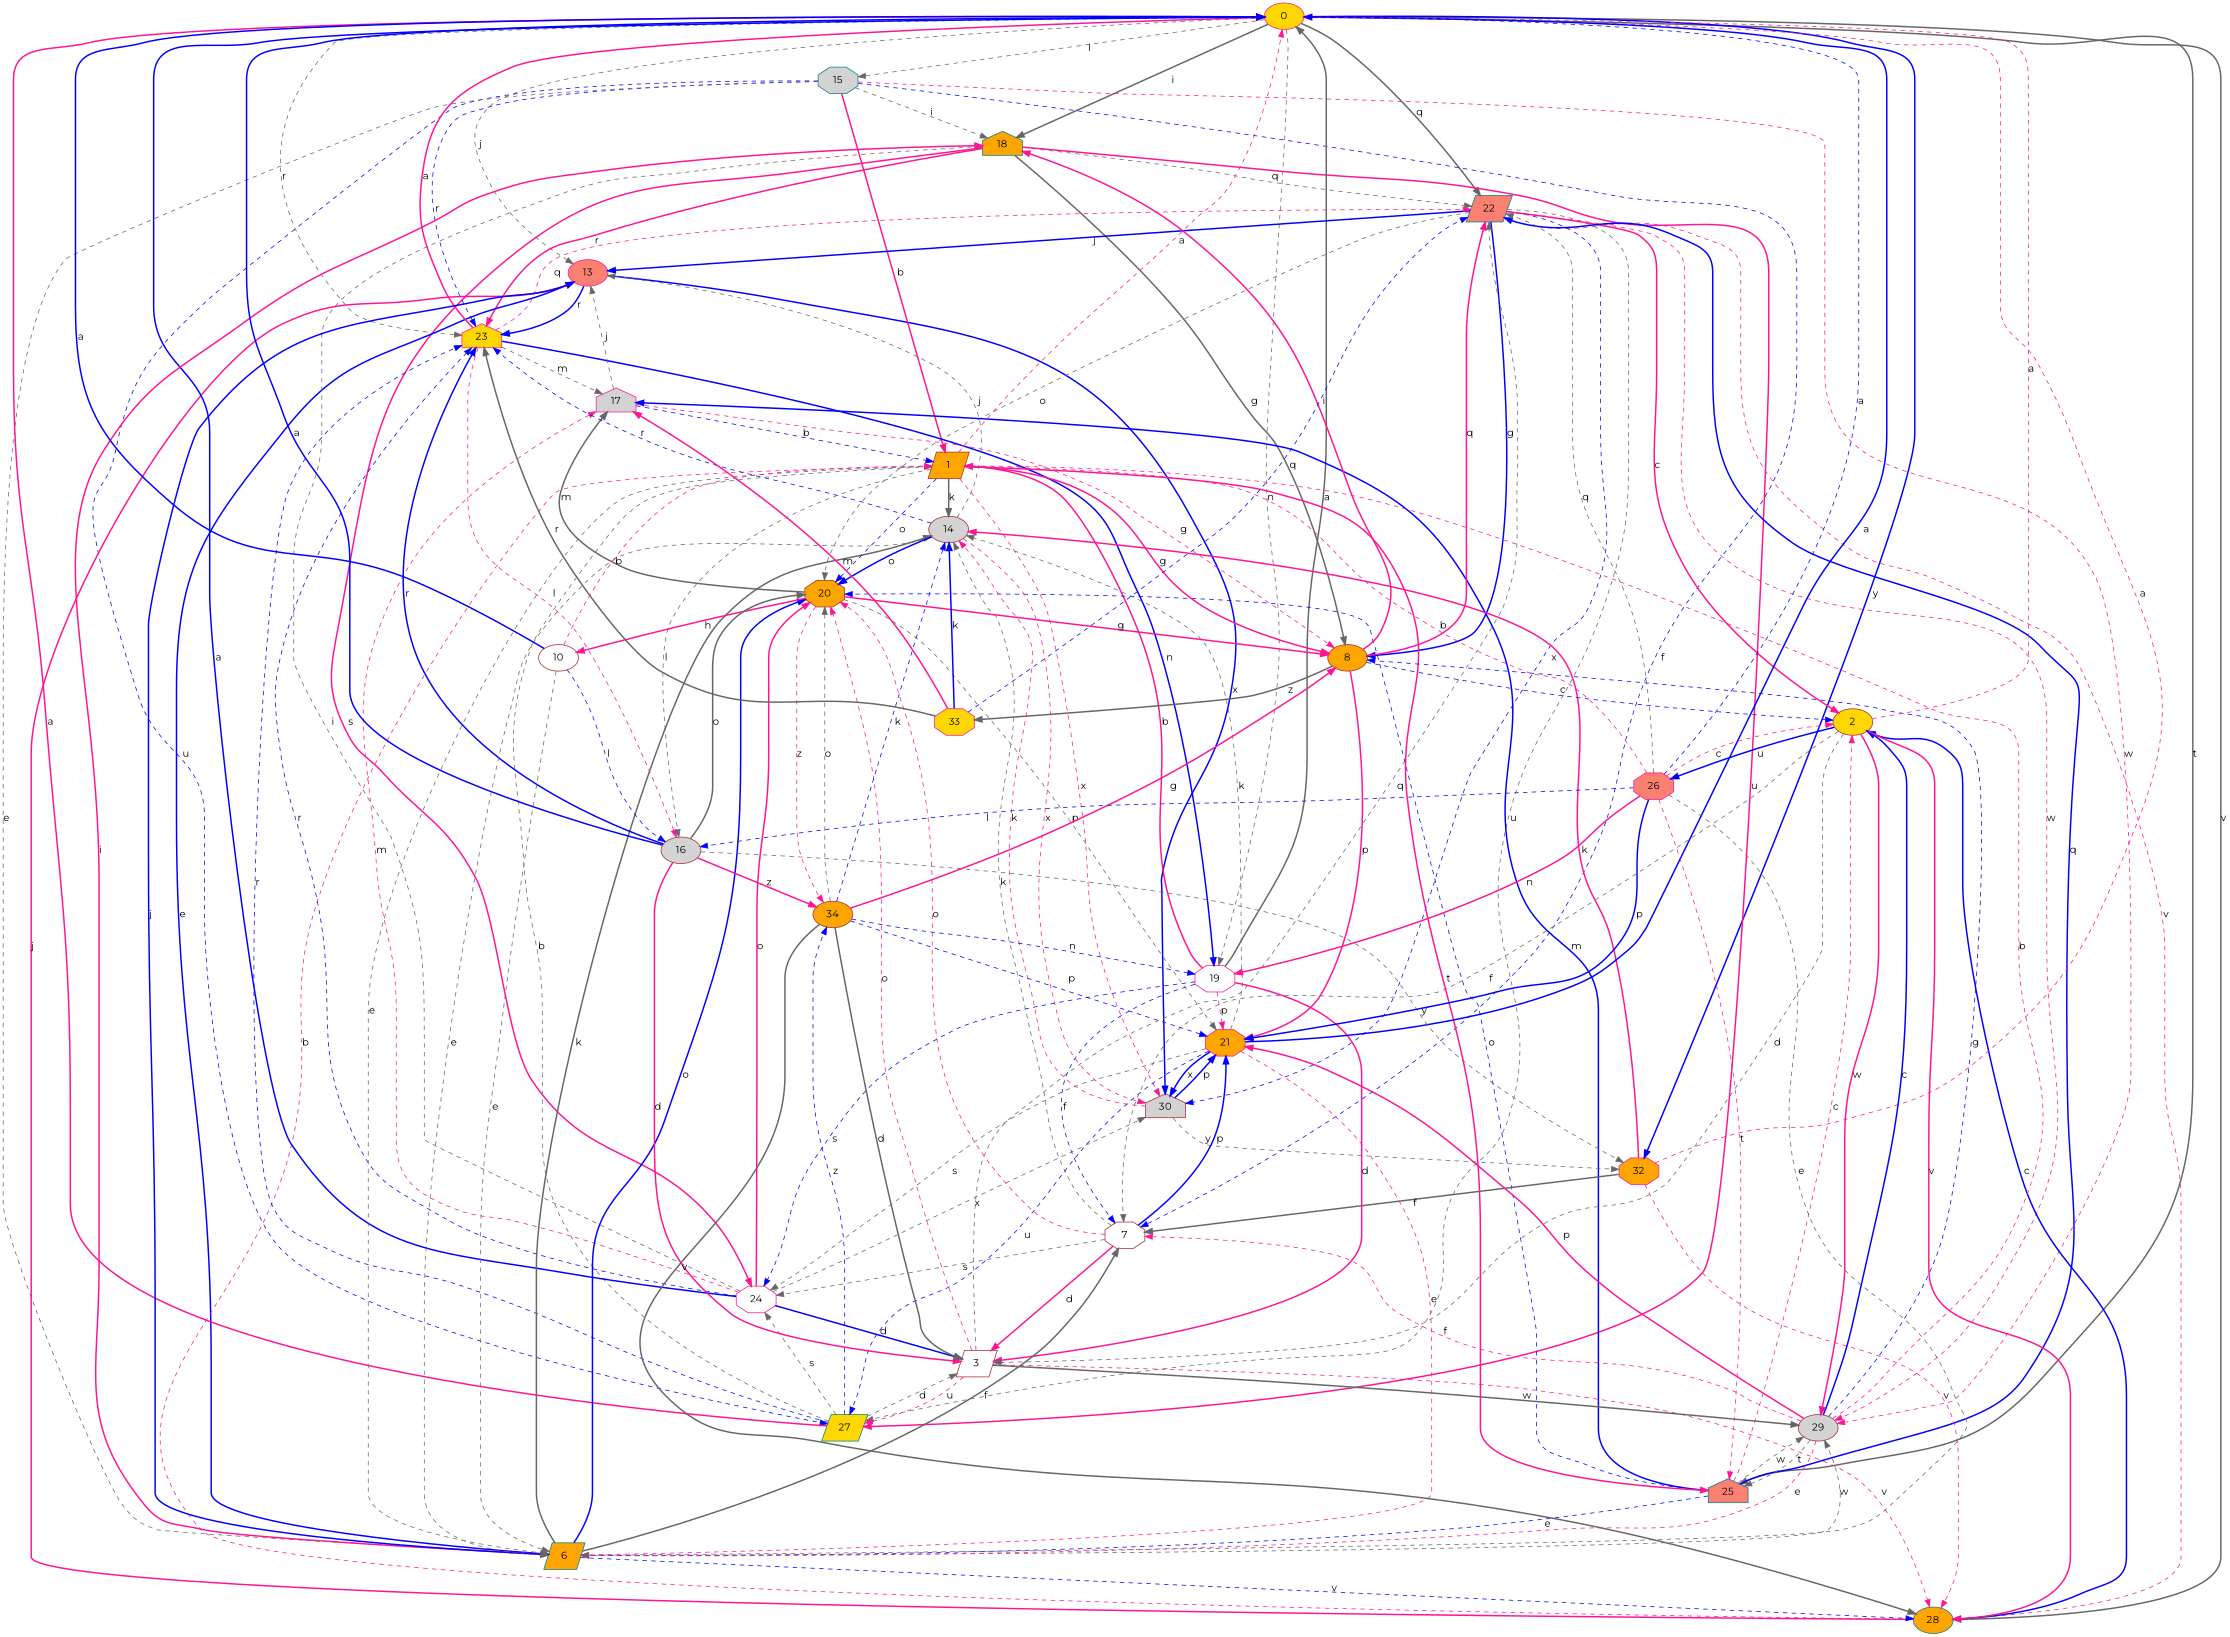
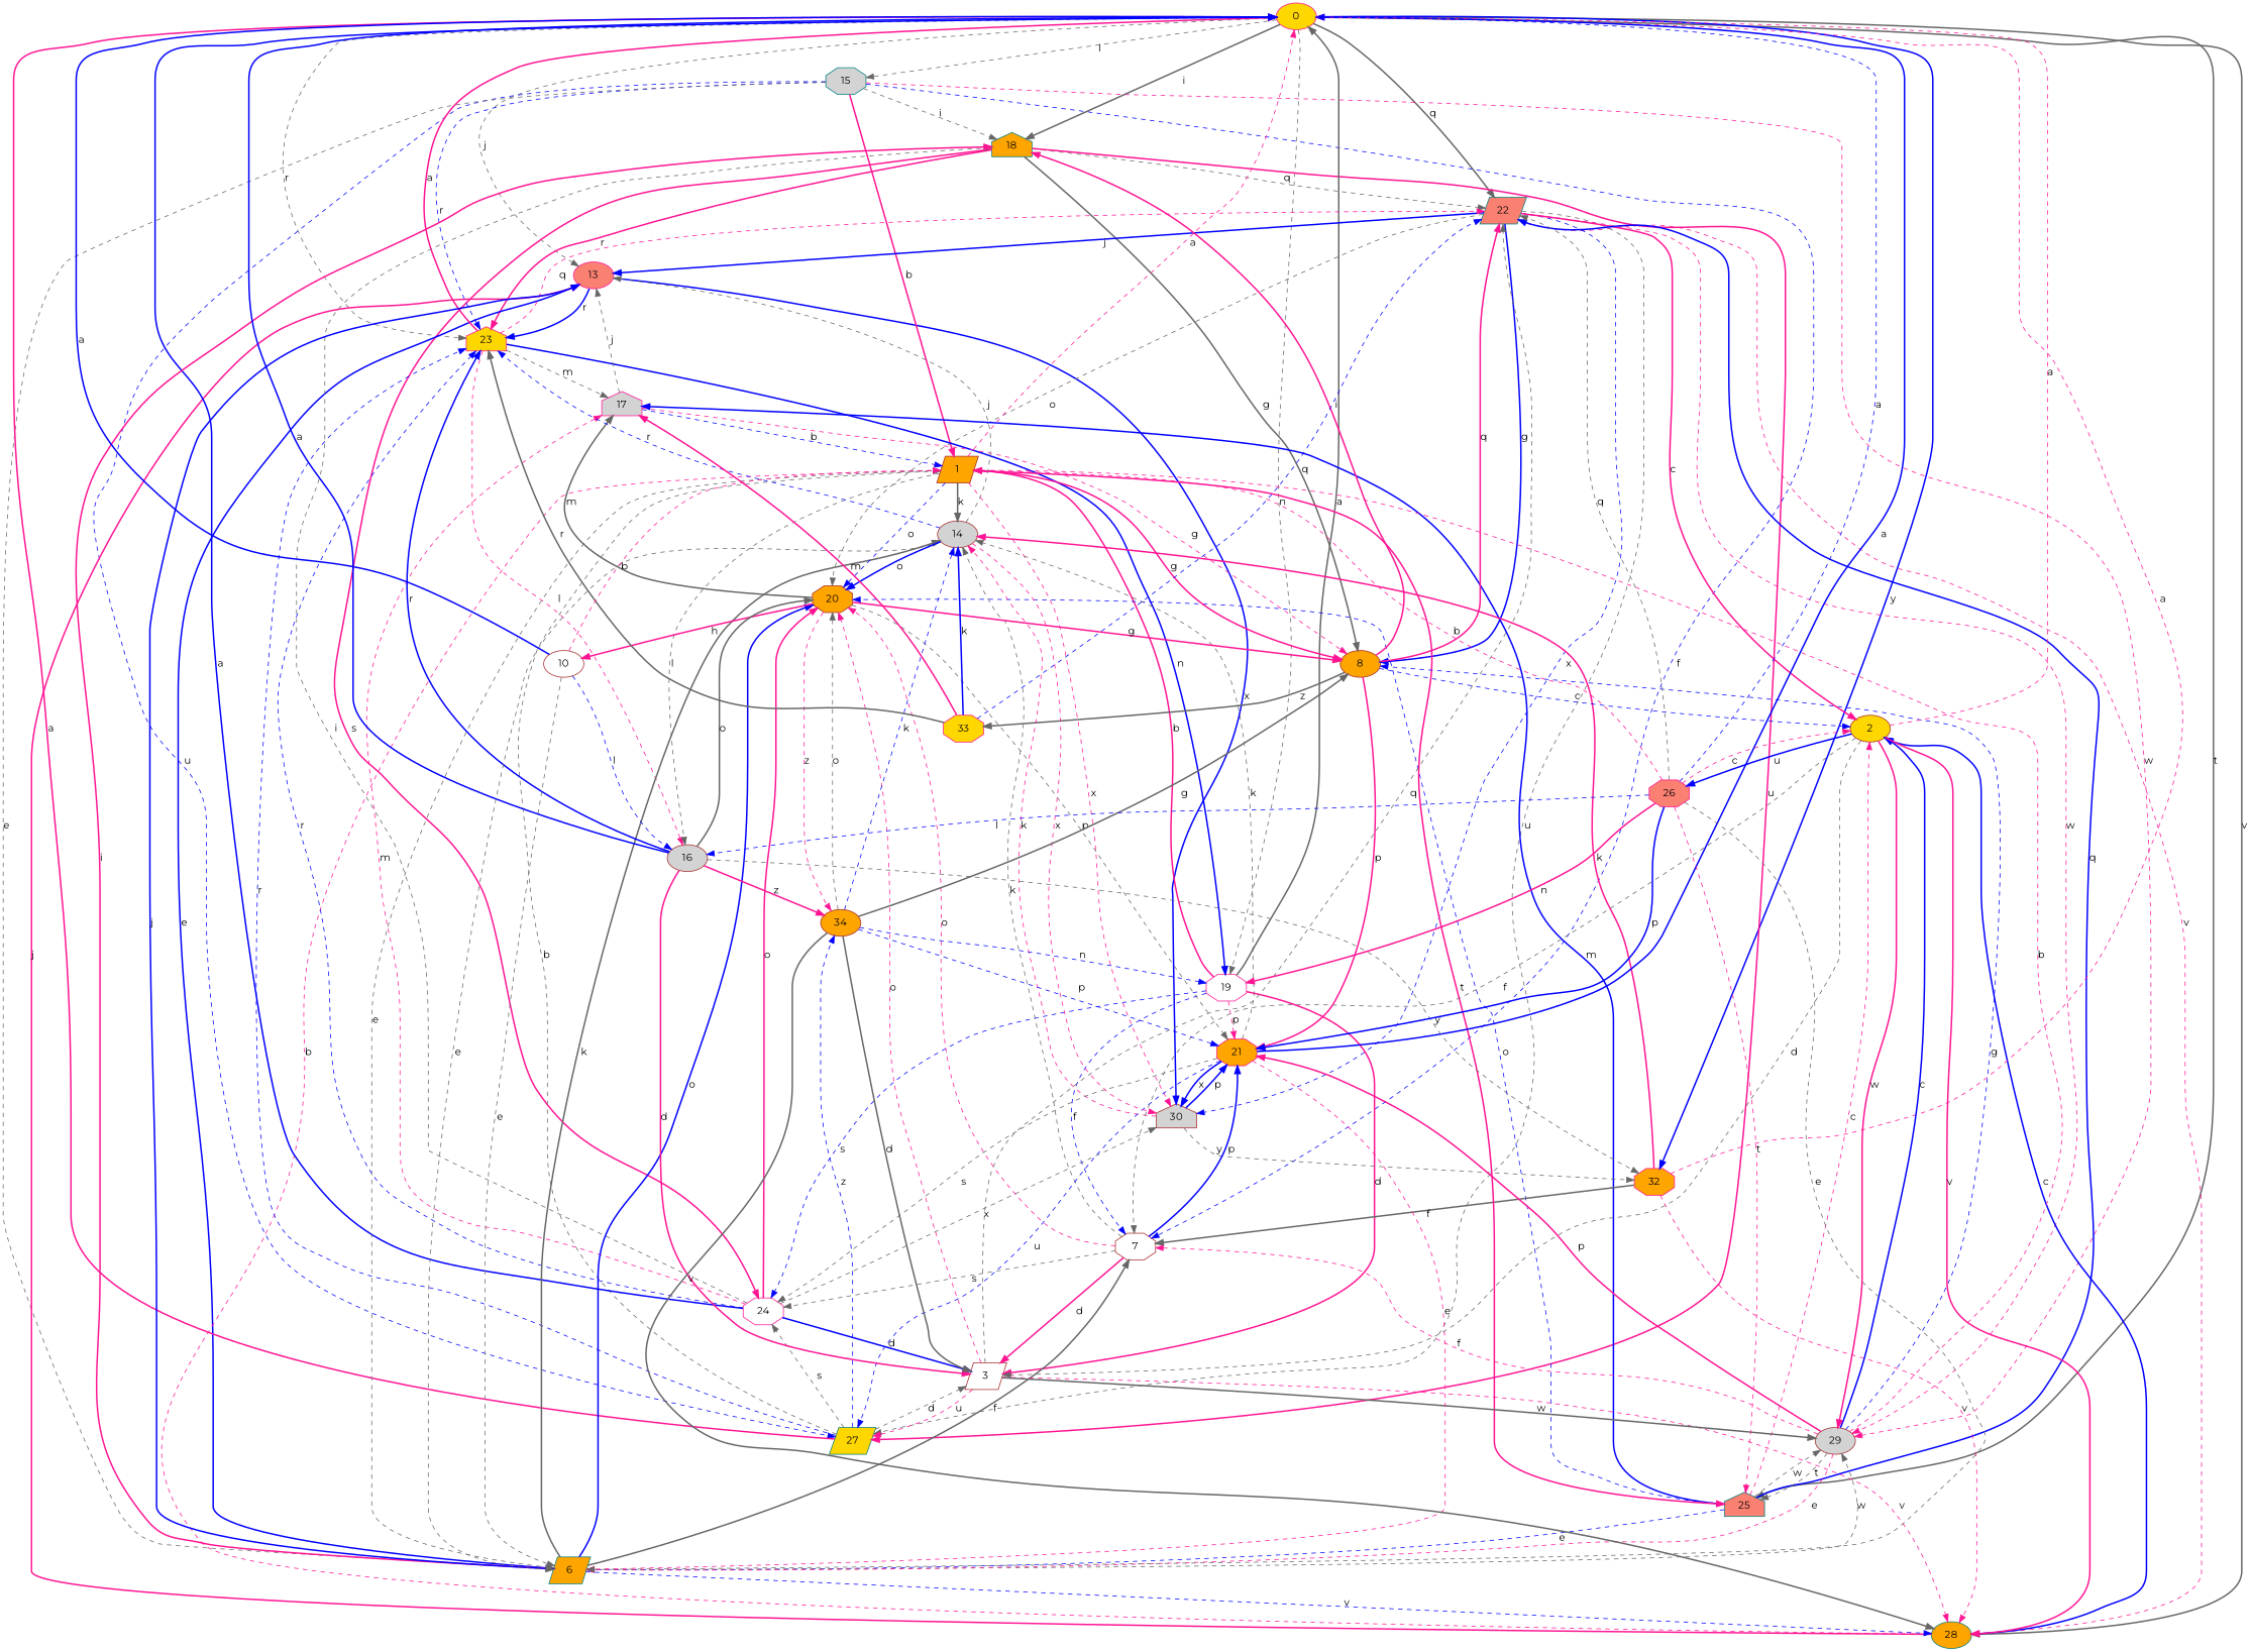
  strict digraph {
    fontname=Montserrat
    node [color=brown fillcolor=orange fontname=Montserrat shape=ellipse style=filled]
    edge [color=deeppink fontname=Montserrat style=dashed]
    0 [color=deeppink fillcolor=gold]
    n2 [color=teal label=18 shape=house]
    13 [color=deeppink fillcolor=salmon]
    15 [color=teal fillcolor=lightgrey shape=octagon]
    19 [color=deeppink fillcolor=white shape=octagon]
    22 [color=teal fillcolor=salmon shape=parallelogram]
    23 [color=deeppink fillcolor=gold shape=house]
    25 [color=teal fillcolor=salmon shape=house]
    28 [color=teal]
    32 [color=deeppink shape=octagon]
    8
    27 [color=teal fillcolor=gold shape=parallelogram]
    24 [color=deeppink fillcolor=white shape=octagon]
    6 [color=teal shape=parallelogram]
    30 [fillcolor=lightgrey shape=house]
    1 [shape=parallelogram]
    7 [fillcolor=white shape=octagon]
    29 [fillcolor=lightgrey]
    3 [fillcolor=white shape=parallelogram]
    21 [color=deeppink shape=octagon]
    20 [shape=octagon]
    2 [fillcolor=gold]
    16 [fillcolor=lightgrey]
    17 [color=deeppink fillcolor=lightgrey shape=house]
    14 [fillcolor=lightgrey]
    33 [color=deeppink fillcolor=gold shape=octagon]
    34
    10 [fillcolor=white]
    26 [color=deeppink fillcolor=salmon shape=octagon]
    0 -> n2 [color=gray40 label=i style=bold]
    0 -> 13 [color=gray40 label=j]
    0 -> 15 [color=gray40 label=l]
    0 -> 19 [color=gray40 label=n]
    0 -> 22 [color=gray40 label=q style=bold]
    0 -> 23 [color=gray40 label=r]
    0 -> 25 [color=gray40 label=t style=bold]
    0 -> 28 [color=gray40 label=v style=bold]
    0 -> 32 [color=blue label=y style=bold]
    n2 -> 22 [color=gray40 label=q]
    n2 -> 23 [label=r style=bold]
    n2 -> 8 [color=gray40 label=g style=bold]
    n2 -> 27 [label=u style=bold]
    n2 -> 24 [label=s style=bold]
    13 -> 23 [color=blue label=r style=bold]
    13 -> 6 [color=blue label=e style=bold]
    13 -> 30 [color=blue label=x style=bold]
    15 -> n2 [color=gray40 label=i]
    15 -> 23 [color=blue label=r]
    15 -> 27 [color=blue label=u]
    15 -> 6 [color=gray40 label=e]
    15 -> 1 [label=b style=bold]
    15 -> 7 [color=blue label=f]
    15 -> 29 [label=w]
    19 -> 0 [color=gray40 label=a style=bold]
    19 -> 24 [color=blue label=s]
    19 -> 1 [label=b style=bold]
    19 -> 7 [color=blue label=f]
    19 -> 3 [label=d style=bold]
    19 -> 21 [label=p]
    22 -> 13 [color=blue label=j style=bold]
    22 -> 28 [label=v]
    22 -> 8 [color=blue label=g style=bold]
    22 -> 27 [color=gray40 label=u]
    22 -> 30 [color=blue label=x]
    22 -> 29 [label=w]
    22 -> 20 [color=gray40 label=o]
    22 -> 2 [label=c style=bold]
    23 -> 0 [label=a style=bold]
    23 -> 19 [color=blue label=n style=bold]
    23 -> 22 [label=q]
    23 -> 16 [label=l]
    23 -> 17 [color=gray40 label=m]
    25 -> 22 [color=blue label=q style=bold]
    25 -> 6 [color=blue label=e]
    25 -> 29 [color=gray40 label=w]
    25 -> 20 [color=blue label=o]
    25 -> 2 [label=c]
    25 -> 17 [color=blue label=m style=bold]
    28 -> 13 [label=j style=bold]
    28 -> 1 [label=b]
    28 -> 2 [color=blue label=c style=bold]
    32 -> 0 [label=a]
    32 -> 28 [label=v]
    32 -> 7 [color=gray40 label=f style=bold]
    32 -> 14 [label=k style=bold]
    8 -> n2 [label=i style=bold]
    8 -> 22 [label=q style=bold]
    8 -> 21 [label=p style=bold]
    8 -> 2 [color=blue label=c]
    8 -> 33 [color=gray40 label=z style=bold]
    27 -> 0 [label=a style=bold]
    27 -> 23 [color=blue label=r]
    27 -> 24 [color=gray40 label=s]
    27 -> 1 [color=gray40 label=b]
    27 -> 3 [color=gray40 label=d]
    27 -> 34 [color=blue label=z]
    24 -> 0 [color=blue label=a style=bold]
    24 -> n2 [color=gray40 label=i]
    24 -> 23 [color=blue label=r]
    24 -> 30 [color=gray40 label=x]
    24 -> 3 [color=blue label=d style=bold]
    24 -> 20 [label=o style=bold]
    24 -> 17 [label=m]
    6 -> n2 [label=i style=bold]
    6 -> 13 [color=blue label=j style=bold]
    6 -> 28 [color=blue label=v]
    6 -> 7 [color=gray40 label=f style=bold]
    6 -> 29 [color=gray40 label=w]
    6 -> 20 [color=blue label=o style=bold]
    6 -> 14 [color=gray40 label=k style=bold]
    30 -> 32 [color=gray40 label=y]
    30 -> 21 [color=blue label=p style=bold]
    30 -> 14 [label=k]
    1 -> 0 [label=a]
    1 -> 25 [label=t style=bold]
    1 -> 8 [label=g style=bold]
    1 -> 6 [color=gray40 label=e]
    1 -> 30 [label=x]
    1 -> 20 [color=blue label=o]
    1 -> 16 [color=gray40 label=l]
    1 -> 14 [color=gray40 label=k style=bold]
    7 -> 24 [color=gray40 label=s]
    7 -> 3 [label=d style=bold]
    7 -> 21 [color=blue label=p style=bold]
    7 -> 20 [label=o]
    7 -> 14 [color=gray40 label=k]
    29 -> 25 [color=gray40 label=t]
    29 -> 8 [color=blue label=g]
    29 -> 6 [label=e]
    29 -> 1 [label=b]
    29 -> 7 [label=f]
    29 -> 21 [label=p style=bold]
    29 -> 2 [color=blue label=c style=bold]
    3 -> 22 [color=gray40 label=q]
    3 -> 28 [label=v]
    3 -> 27 [label=u]
    3 -> 29 [color=gray40 label=w style=bold]
    3 -> 20 [label=o]
    21 -> 0 [color=blue label=a style=bold]
    21 -> 27 [color=blue label=u]
    21 -> 24 [color=gray40 label=s]
    21 -> 6 [label=e]
    21 -> 30 [color=blue label=x style=bold]
    21 -> 14 [color=gray40 label=k]
    20 -> 8 [label=g style=bold]
    20 -> 21 [color=gray40 label=p]
    20 -> 17 [color=gray40 label=m style=bold]
    20 -> 34 [label=z]
    20 -> 10 [label=h style=bold]
    2 -> 0 [label=a]
    2 -> 28 [label=v style=bold]
    2 -> 7 [color=gray40 label=f]
    2 -> 29 [label=w style=bold]
    2 -> 3 [color=gray40 label=d]
    2 -> 26 [color=blue label=u style=bold]
    16 -> 0 [color=blue label=a style=bold]
    16 -> 23 [color=blue label=r style=bold]
    16 -> 32 [color=gray40 label=y]
    16 -> 3 [label=d style=bold]
    16 -> 20 [color=gray40 label=o style=bold]
    16 -> 34 [label=z style=bold]
    17 -> 13 [color=gray40 label=j]
    17 -> 8 [label=g]
    17 -> 1 [color=blue label=b]
    14 -> 13 [color=gray40 label=j]
    14 -> 23 [color=blue label=r]
    14 -> 6 [color=gray40 label=e]
    14 -> 30 [label=x]
    14 -> 20 [color=blue label=o style=bold]
    33 -> 22 [color=blue label=q]
    33 -> 23 [color=gray40 label=r style=bold]
    33 -> 17 [label=m style=bold]
    33 -> 14 [color=blue label=k style=bold]
    34 -> 19 [color=blue label=n]
    34 -> 28 [color=gray40 label=v style=bold]
-   34 -> 8 [label=g style=bold]
+   34 -> 8 [color=gray40 label=g style=bold]
    34 -> 3 [color=gray40 label=d style=bold]
    34 -> 21 [color=blue label=p]
    34 -> 20 [color=gray40 label=o]
    34 -> 14 [color=blue label=k]
    10 -> 0 [color=blue label=a style=bold]
    10 -> 6 [color=gray40 label=e]
    10 -> 1 [label=b]
    10 -> 16 [color=blue label=l]
    26 -> 0 [color=blue label=a]
    26 -> 19 [label=n style=bold]
    26 -> 22 [color=gray40 label=q]
    26 -> 25 [label=t]
    26 -> 6 [color=gray40 label=e]
    26 -> 1 [label=b]
    26 -> 21 [color=blue label=p style=bold]
    26 -> 2 [label=c]
    26 -> 16 [color=blue label=l]
  }
